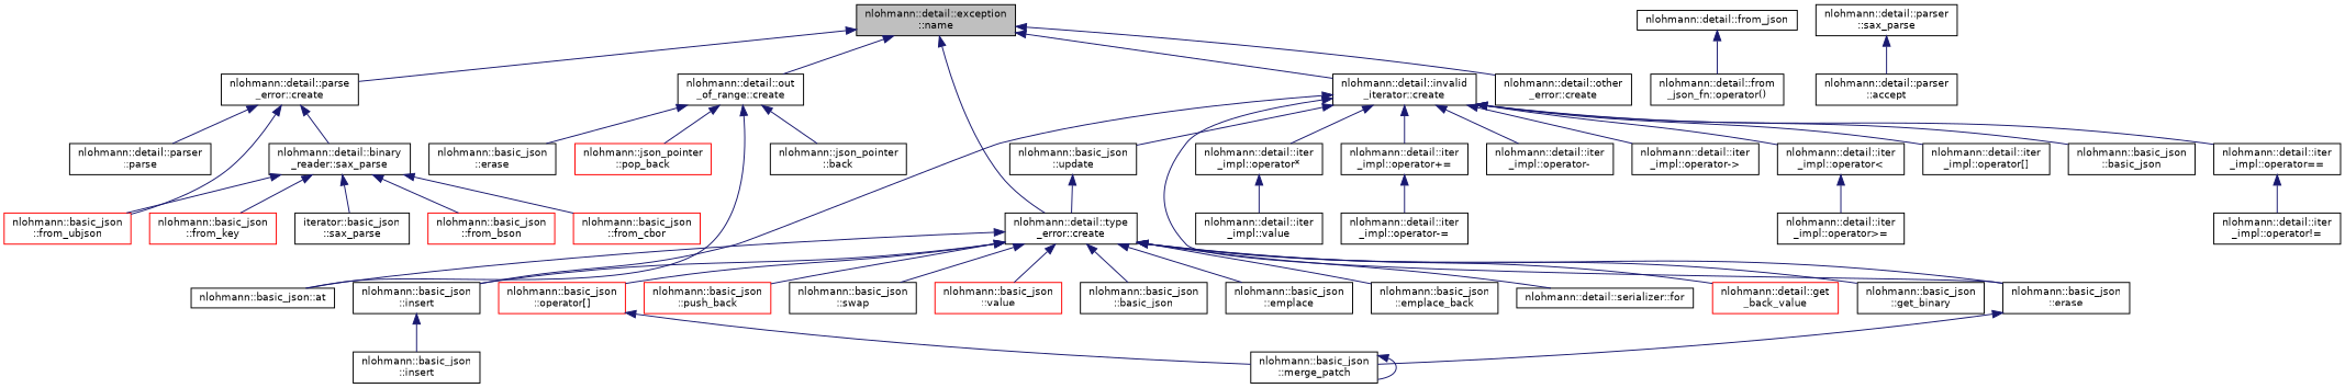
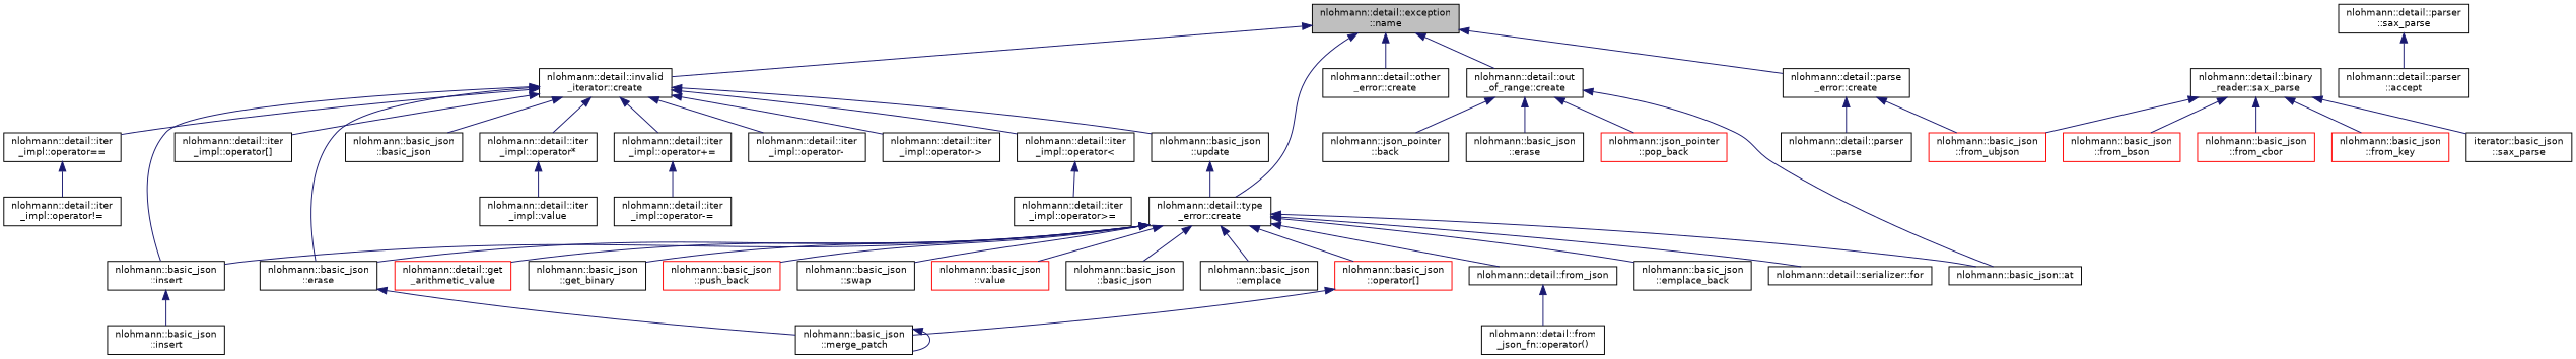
  digraph {
    rankdir=TB
    node [color=black fillcolor=white fontname=Helvetica fontsize=10 shape=record style=filled]
    edge [color=midnightblue dir=back fontname=Helvetica fontsize=10 labelfontname=Helvetica labelfontsize=10 style=solid]
    n1 [fillcolor=grey75 fontcolor=black height=0.2 label="nlohmann::detail::exception\l::name" width=0.4]
    n2 [height=0.2 label="nlohmann::detail::parse\l_error::create" width=0.4]
    n3 [height=0.2 label="nlohmann::detail::invalid\l_iterator::create" width=0.4]
    n4 [height=0.2 label="nlohmann::detail::type\l_error::create" width=0.4]
    n5 [height=0.2 label="nlohmann::detail::out\l_of_range::create" width=0.4]
    n6 [height=0.2 label="nlohmann::detail::other\l_error::create" width=0.4]
    n7 [height=0.2 label="nlohmann::detail::parser\l::parse" width=0.4]
    n8 [height=0.2 label="nlohmann::detail::binary\l_reader::sax_parse" width=0.4]
    n9 [color=red height=0.2 label="nlohmann::basic_json\l::from_ubjson" width=0.4]
    n10 [height=0.2 label="nlohmann::basic_json\l::basic_json" width=0.4]
    n11 [height=0.2 label="nlohmann::basic_json\l::erase" width=0.4]
    n12 [height=0.2 label="nlohmann::basic_json\l::insert" width=0.4]
    n13 [height=0.2 label="nlohmann::detail::iter\l_impl::operator*" width=0.4]
    n14 [height=0.2 label="nlohmann::detail::iter\l_impl::operator+=" width=0.4]
    n15 [height=0.2 label="nlohmann::detail::iter\l_impl::operator-" width=0.4]
    n16 [height=0.2 label="nlohmann::detail::iter\l_impl::operator-\>" width=0.4]
    n17 [height=0.2 label="nlohmann::detail::iter\l_impl::operator\<" width=0.4]
    n18 [height=0.2 label="nlohmann::detail::iter\l_impl::operator==" width=0.4]
    n19 [height=0.2 label="nlohmann::detail::iter\l_impl::operator[]" width=0.4]
    n20 [height=0.2 label="nlohmann::basic_json\l::update" width=0.4]
    n21 [height=0.2 label="nlohmann::basic_json::at" width=0.4]
    n22 [height=0.2 label="nlohmann::basic_json\l::basic_json" width=0.4]
    n23 [height=0.2 label="nlohmann::basic_json\l::emplace" width=0.4]
    n24 [height=0.2 label="nlohmann::basic_json\l::emplace_back" width=0.4]
    n25 [height=0.2 label="nlohmann::detail::serializer::for" width=0.4]
    n26 [height=0.2 label="nlohmann::detail::from_json" width=0.4]
-   n27 [color=red height=0.2 label="nlohmann::detail::get\l_back_value" width=0.4]
+   n27 [color=red height=0.2 label="nlohmann::detail::get\l_arithmetic_value" width=0.4]
    n28 [height=0.2 label="nlohmann::basic_json\l::get_binary" width=0.4]
    n29 [color=red height=0.2 label="nlohmann::basic_json\l::operator[]" width=0.4]
    n30 [color=red height=0.2 label="nlohmann::basic_json\l::push_back" width=0.4]
    n31 [height=0.2 label="nlohmann::basic_json\l::swap" width=0.4]
    n32 [color=red height=0.2 label="nlohmann::basic_json\l::value" width=0.4]
    n33 [height=0.2 label="nlohmann::json_pointer\l::back" width=0.4]
    n34 [height=0.2 label="nlohmann::basic_json\l::erase" width=0.4]
    n35 [color=red height=0.2 label="nlohmann::json_pointer\l::pop_back" width=0.4]
    n36 [color=red height=0.2 label="nlohmann::basic_json\l::from_bson" width=0.4]
    n37 [color=red height=0.2 label="nlohmann::basic_json\l::from_cbor" width=0.4]
    n38 [color=red height=0.2 label="nlohmann::basic_json\l::from_key" width=0.4]
    n39 [height=0.2 label="iterator::basic_json\l::sax_parse" width=0.4]
    n40 [height=0.2 label="nlohmann::detail::parser\l::sax_parse" width=0.4]
    n41 [height=0.2 label="nlohmann::detail::parser\l::accept" width=0.4]
    n42 [height=0.2 label="nlohmann::basic_json\l::merge_patch" width=0.4]
    n43 [height=0.2 label="nlohmann::basic_json\l::insert" width=0.4]
    n44 [height=0.2 label="nlohmann::detail::iter\l_impl::value" width=0.4]
    n45 [height=0.2 label="nlohmann::detail::iter\l_impl::operator-=" width=0.4]
    n46 [height=0.2 label="nlohmann::detail::iter\l_impl::operator\>=" width=0.4]
    n47 [height=0.2 label="nlohmann::detail::iter\l_impl::operator!=" width=0.4]
    n48 [height=0.2 label="nlohmann::detail::from\l_json_fn::operator()" width=0.4]
    n1 -> n2
    n1 -> n3
    n1 -> n4
    n1 -> n5
    n1 -> n6
    n2 -> n7
-   n2 -> n8
    n2 -> n9
    n3 -> n10
    n3 -> n11
    n3 -> n12
    n3 -> n13
    n3 -> n14
    n3 -> n15
    n3 -> n16
    n3 -> n17
    n3 -> n18
    n3 -> n19
    n3 -> n20
    n4 -> n11
    n4 -> n12
    n4 -> n21
    n4 -> n22
    n4 -> n23
    n4 -> n24
    n4 -> n25
+   n4 -> n26
    n4 -> n27
    n4 -> n28
    n4 -> n29
    n4 -> n30
    n4 -> n31
    n4 -> n32
    n5 -> n21
    n5 -> n33
    n5 -> n34
    n5 -> n35
    n8 -> n9
    n8 -> n36
    n8 -> n37
    n8 -> n38
    n8 -> n39
    n11 -> n42
    n12 -> n43
    n13 -> n44
    n14 -> n45
    n17 -> n46
    n18 -> n47
    n20 -> n4
    n26 -> n48
    n29 -> n42
    n40 -> n41
    n42 -> n42
  }
